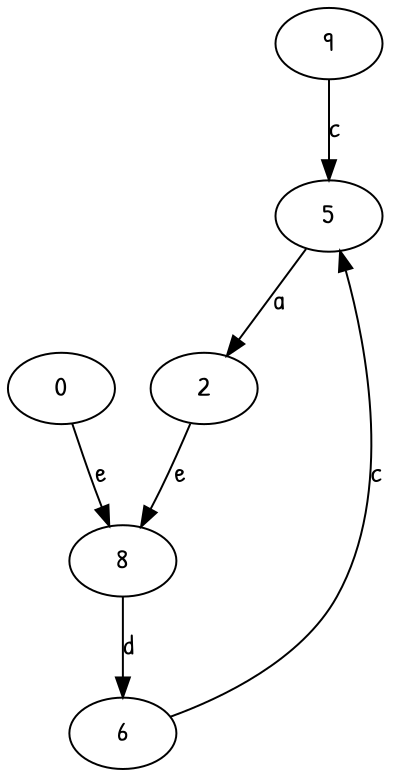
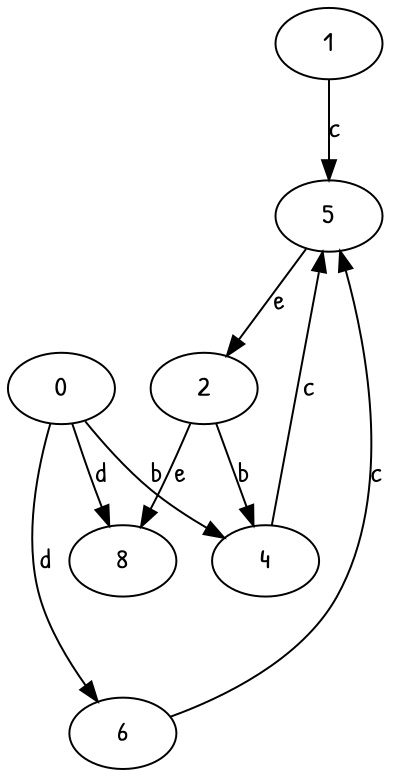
  strict digraph {
    fontname="Patrick Hand"
    node [fontname="Patrick Hand"]
    edge [fontname="Patrick Hand"]
-   1 [label=9]
+   1
    5
    0
+   4
    6
    8
    2
    1 -> 5 [label=c]
-   5 -> 2 [label=a]
-   8 -> 6 [label=d]
-   0 -> 8 [label=e]
+   5 -> 2 [label=e]
+   0 -> 4 [label=b]
+   0 -> 6 [label=d]
+   0 -> 8 [label=d]
+   4 -> 5 [label=c]
    6 -> 5 [label=c]
+   2 -> 4 [label=b]
    2 -> 8 [label=e]
  }
